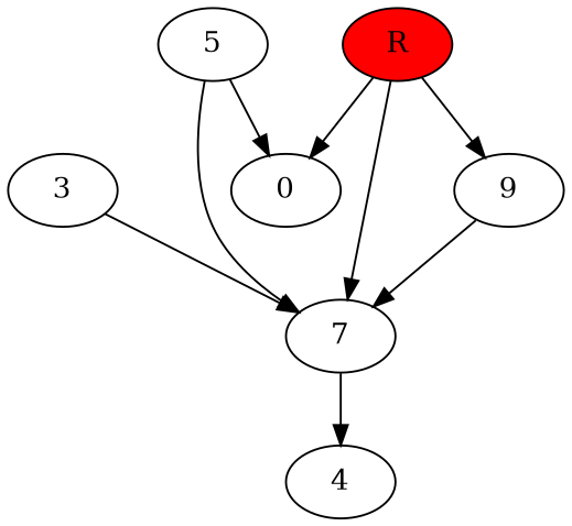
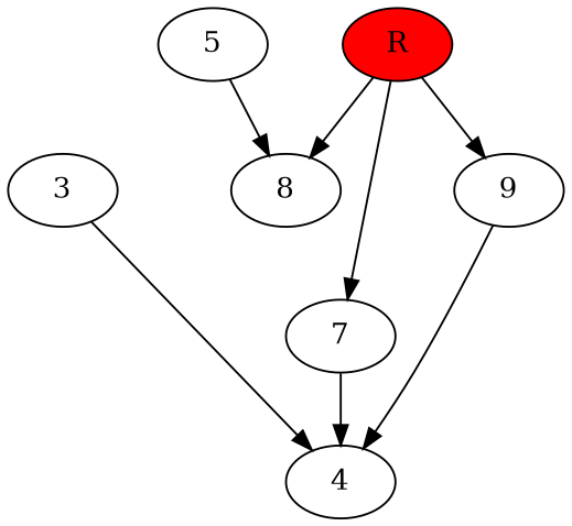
  digraph {
    n1 [label=9]
    4
    3
    7
    5
-   8 [label=0]
+   8
    R [fillcolor="#ff0000" style=filled]
-   n1 -> 7
-   3 -> 7
+   n1 -> 4
+   3 -> 4
    7 -> 4
-   5 -> 7
    5 -> 8
    R -> n1
    R -> 7
    R -> 8
  }
